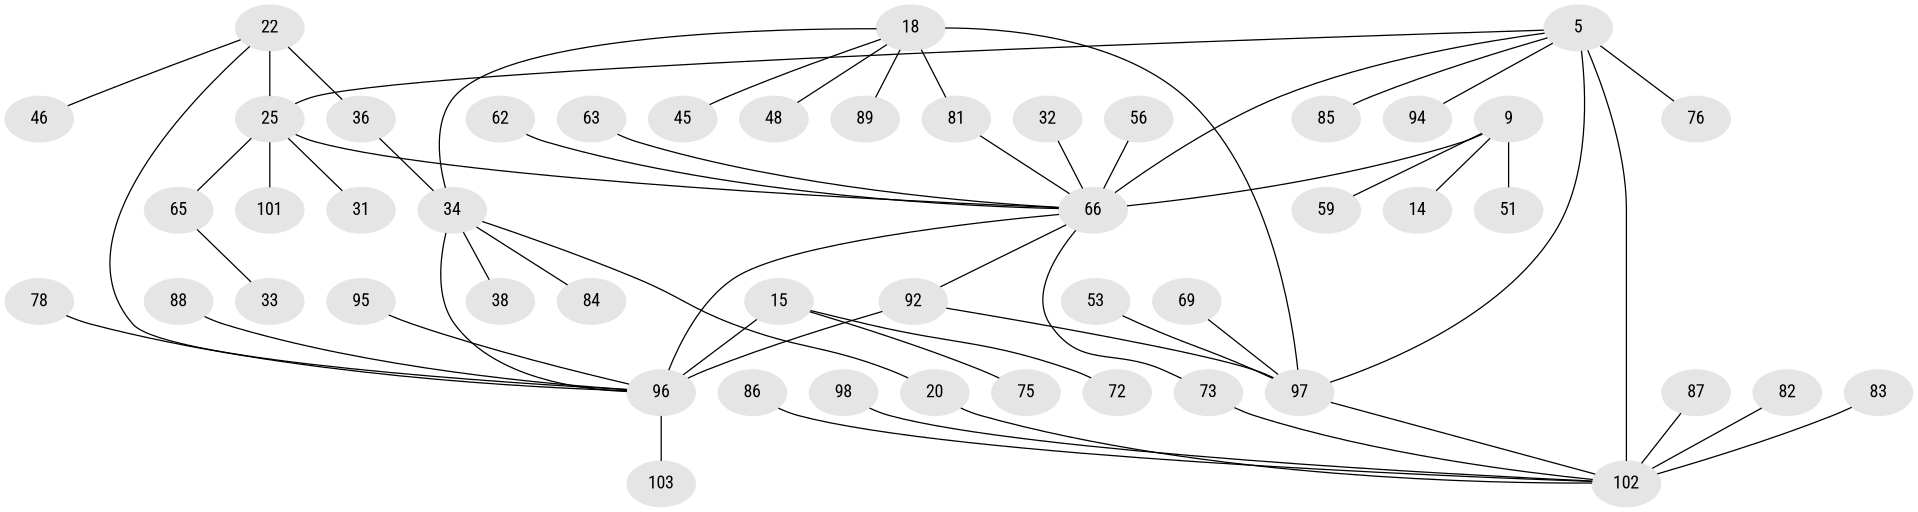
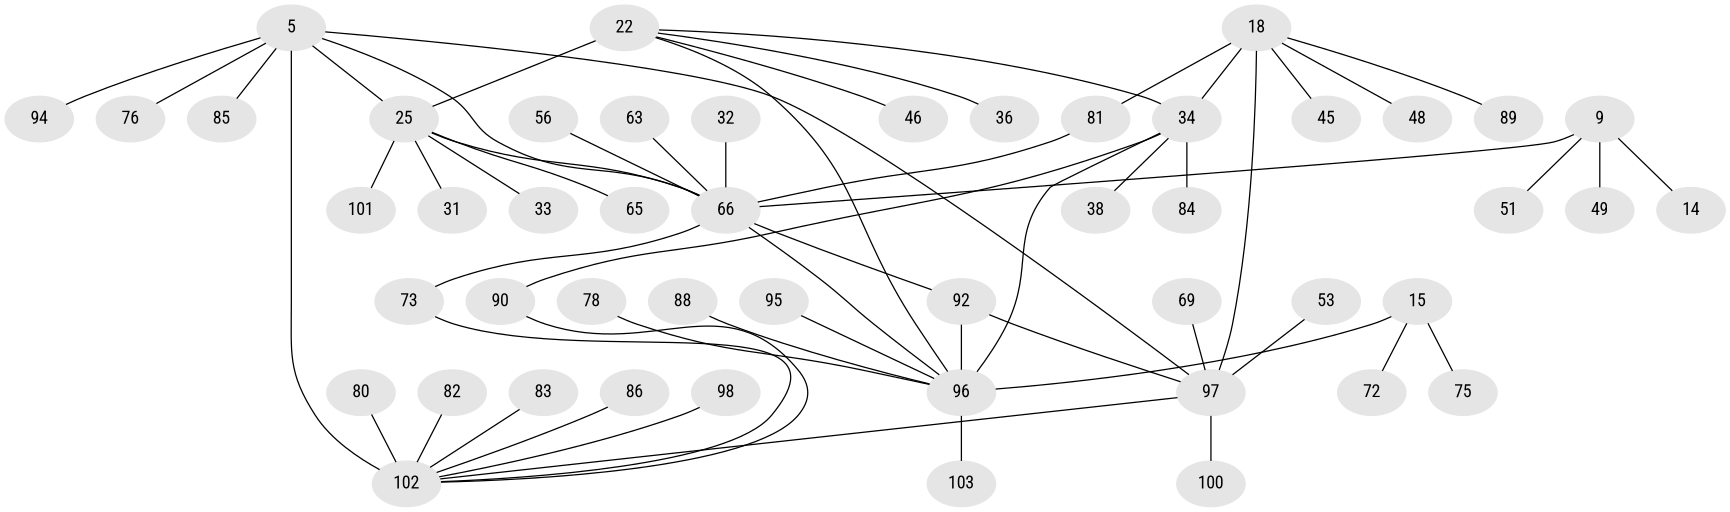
  graph {
    fontname="Roboto Condensed"
    node [color=gray90 fontname="Roboto Condensed" style=filled]
    edge [fontname="Roboto Condensed"]
    5 [super="+2"]
    25 [super="+24+23"]
    66 [super="+7+57"]
    76
    85
    94
    97 [super="+26"]
    102 [super="+4+58+3+41+52+60+61+77"]
    31
    33
    65
    101
    96 [super="+12+39+14+40+91+51"]
    73
    92 [super="+68"]
+   100
    9 [super="+8"]
    n18 [label=51]
-   59
+   59 [label=49]
    n20 [label=14]
    15 [super="+11"]
    72
    75
    103 [super="+99"]
    18 [super="+17"]
    34 [super="+20+30"]
    45
    48
    81 [super="+35+79"]
    89
    38
    84
-   90 [label=20]
+   90
    22 [super="+21"]
    36
    46
    32
    53 [super="+47"]
    56
-   62
    63
    69
    78
-   80 [label=87]
+   80
    82 [super="+43"]
    83 [super="+70+71"]
    86
    88 [super="+27+50"]
    95
    98
    5 -- 25
    5 -- 66 [weight=3]
    5 -- 76
    5 -- 85
    5 -- 94
    5 -- 97 [weight=2]
    5 -- 102 [weight=6]
    25 -- 66 [weight=2]
    25 -- 31
-   65 -- 33
+   25 -- 33
    25 -- 65
    25 -- 101
    66 -- 96 [weight=2]
    66 -- 73
    66 -- 92
    97 -- 102
+   97 -- 100
    96 -- 103
    73 -- 102
    92 -- 97
    92 -- 96 [weight=2]
    9 -- 66 [weight=6]
    9 -- n18
    9 -- 59
    9 -- n20
    15 -- 96 [weight=6]
    15 -- 72
    15 -- 75
    18 -- 97 [weight=4]
    18 -- 34 [weight=2]
    18 -- 45
    18 -- 48
    18 -- 81
    18 -- 89
    34 -- 96
    34 -- 38
    34 -- 84
    34 -- 90
    81 -- 66
    90 -- 102
    22 -- 25 [weight=6]
    22 -- 96
-   36 -- 34 [weight=3]
+   22 -- 34 [weight=3]
    22 -- 36
    22 -- 46
    32 -- 66
    53 -- 97
    56 -- 66
-   62 -- 66
    63 -- 66
    69 -- 97
    78 -- 96
    80 -- 102
    82 -- 102
    83 -- 102
    86 -- 102
    88 -- 96
    95 -- 96
    98 -- 102
  }
